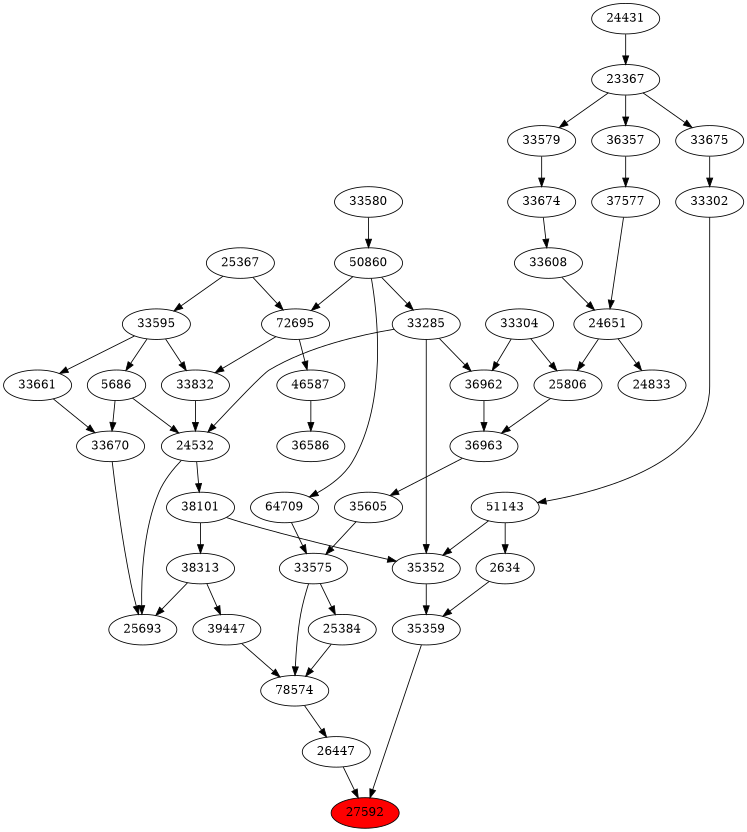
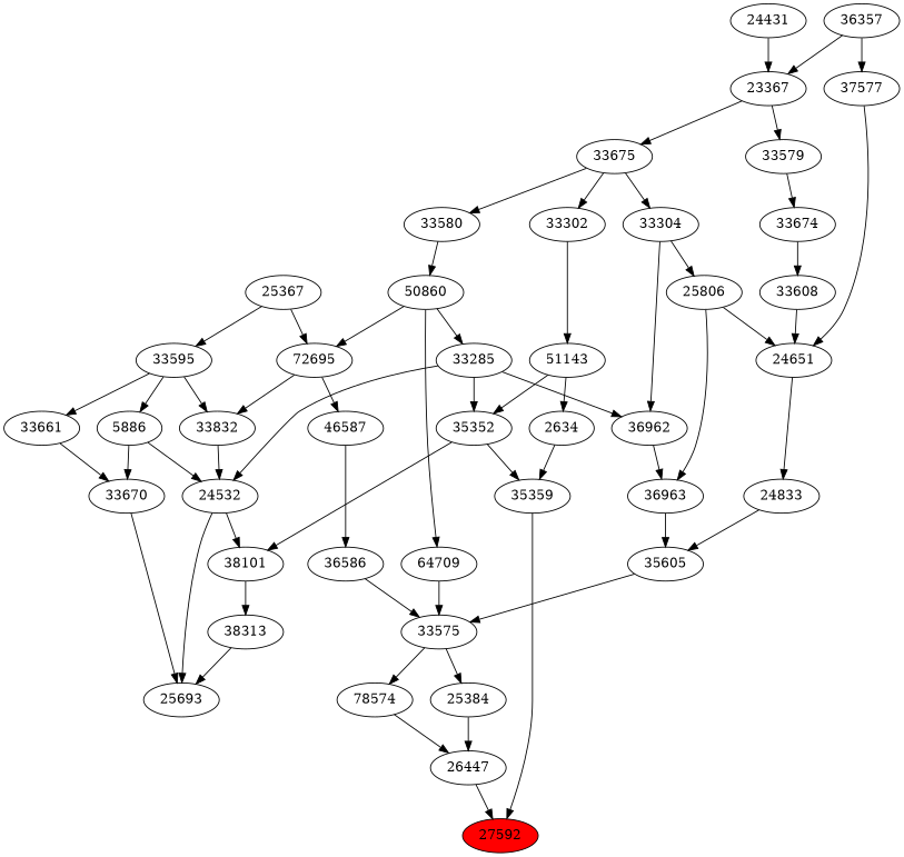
  strict digraph {
    n1 [fillcolor=red label=27592 style=filled]
    n2 [label=35359]
    n3 [label=26447]
    n4 [label=35352]
    n5 [label=38101]
    n6 [label=38313]
    n7 [label=2634]
    n8 [label=25384]
    n9 [label=78574]
    n10 [label=33285]
    n11 [label=36962]
    n12 [label=24532]
    n13 [label=36963]
    n14 [label=25693]
    n15 [label=51143]
    n16 [label=33575]
-   n17 [label=39447]
    n18 [label=50860]
    n19 [label=64709]
    n20 [label=72695]
    n21 [label=46587]
    n22 [label=33832]
    n23 [label=33302]
    n24 [label=36586]
    n25 [label=35605]
    n26 [label=33580]
    n27 [label=33675]
    n28 [label=33304]
    n29 [label=25806]
    n30 [label=24833]
    n31 [label=33579]
    n32 [label=33674]
    n33 [label=33608]
    n34 [label=24651]
    n35 [label=33670]
    n36 [label=23367]
    n37 [label=36357]
    n38 [label=37577]
    n39 [label=25367]
    n40 [label=33595]
-   n41 [label=5686]
+   n41 [label=5886]
    n42 [label=33661]
    n43 [label=24431]
    n2 -> n1
    n3 -> n1
    n4 -> n2
-   n5 -> n4
+   n4 -> n5
    n5 -> n6
    n6 -> n14
-   n6 -> n17
    n7 -> n2
-   n8 -> n9
+   n8 -> n3
    n9 -> n3
    n10 -> n4
    n10 -> n11
    n10 -> n12
    n11 -> n13
    n12 -> n5
    n12 -> n14
    n13 -> n25
    n15 -> n4
    n15 -> n7
    n16 -> n8
    n16 -> n9
-   n17 -> n9
    n18 -> n10
    n18 -> n19
    n18 -> n20
    n19 -> n16
    n20 -> n21
    n20 -> n22
    n21 -> n24
    n22 -> n12
    n23 -> n15
+   n24 -> n16
    n25 -> n16
    n26 -> n18
    n27 -> n23
+   n27 -> n26
+   n27 -> n28
    n28 -> n11
    n28 -> n29
    n29 -> n13
-   n34 -> n29
+   n29 -> n34
+   n30 -> n25
    n31 -> n32
    n32 -> n33
    n33 -> n34
    n34 -> n30
    n35 -> n14
    n36 -> n27
    n36 -> n31
-   n36 -> n37
+   n37 -> n36
    n37 -> n38
    n38 -> n34
    n39 -> n20
    n39 -> n40
    n40 -> n22
    n40 -> n41
    n40 -> n42
    n41 -> n12
    n41 -> n35
    n42 -> n35
    n43 -> n36
  }
